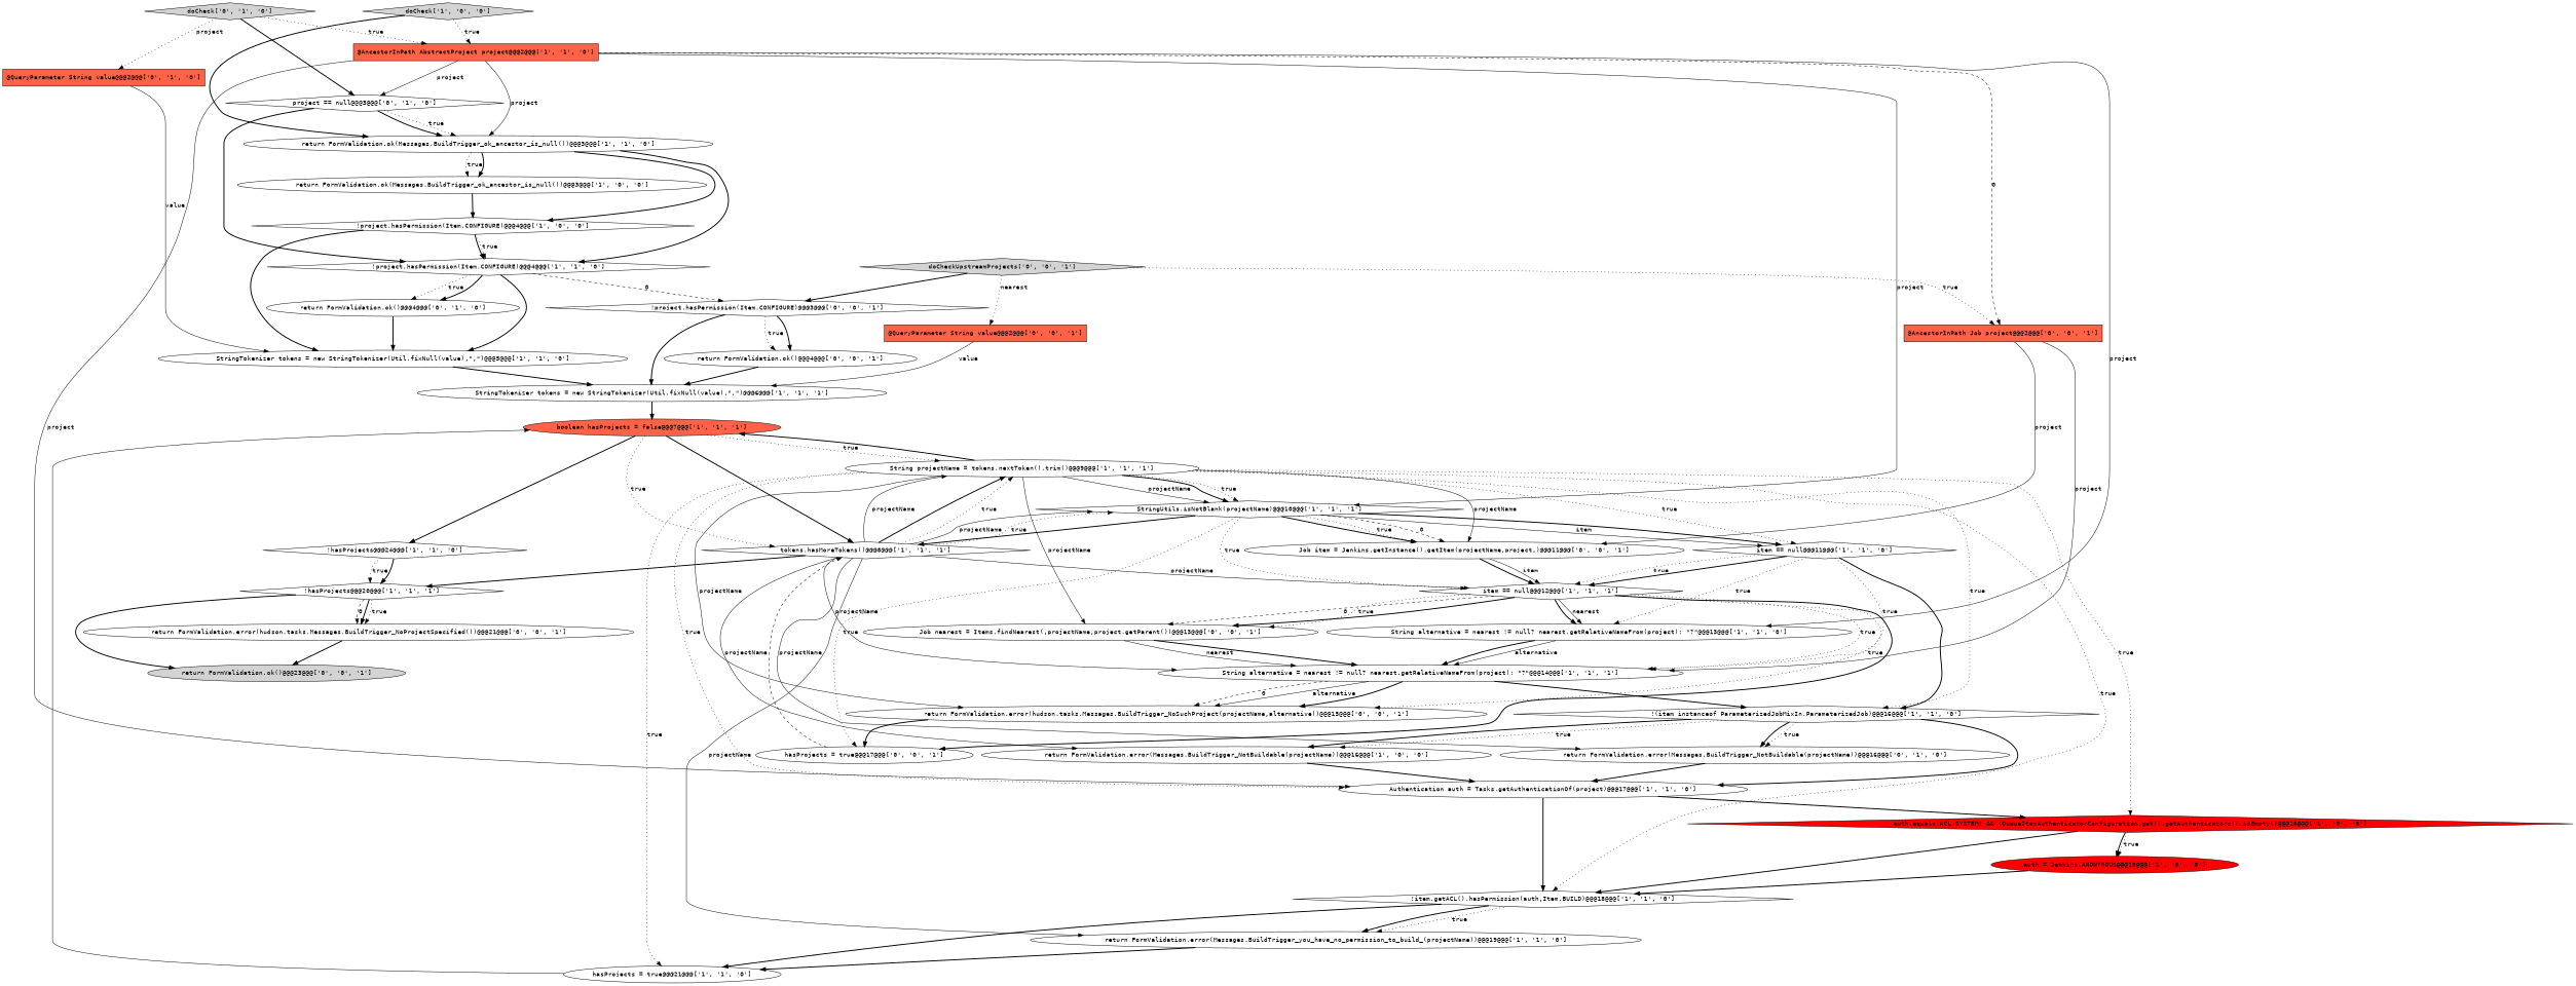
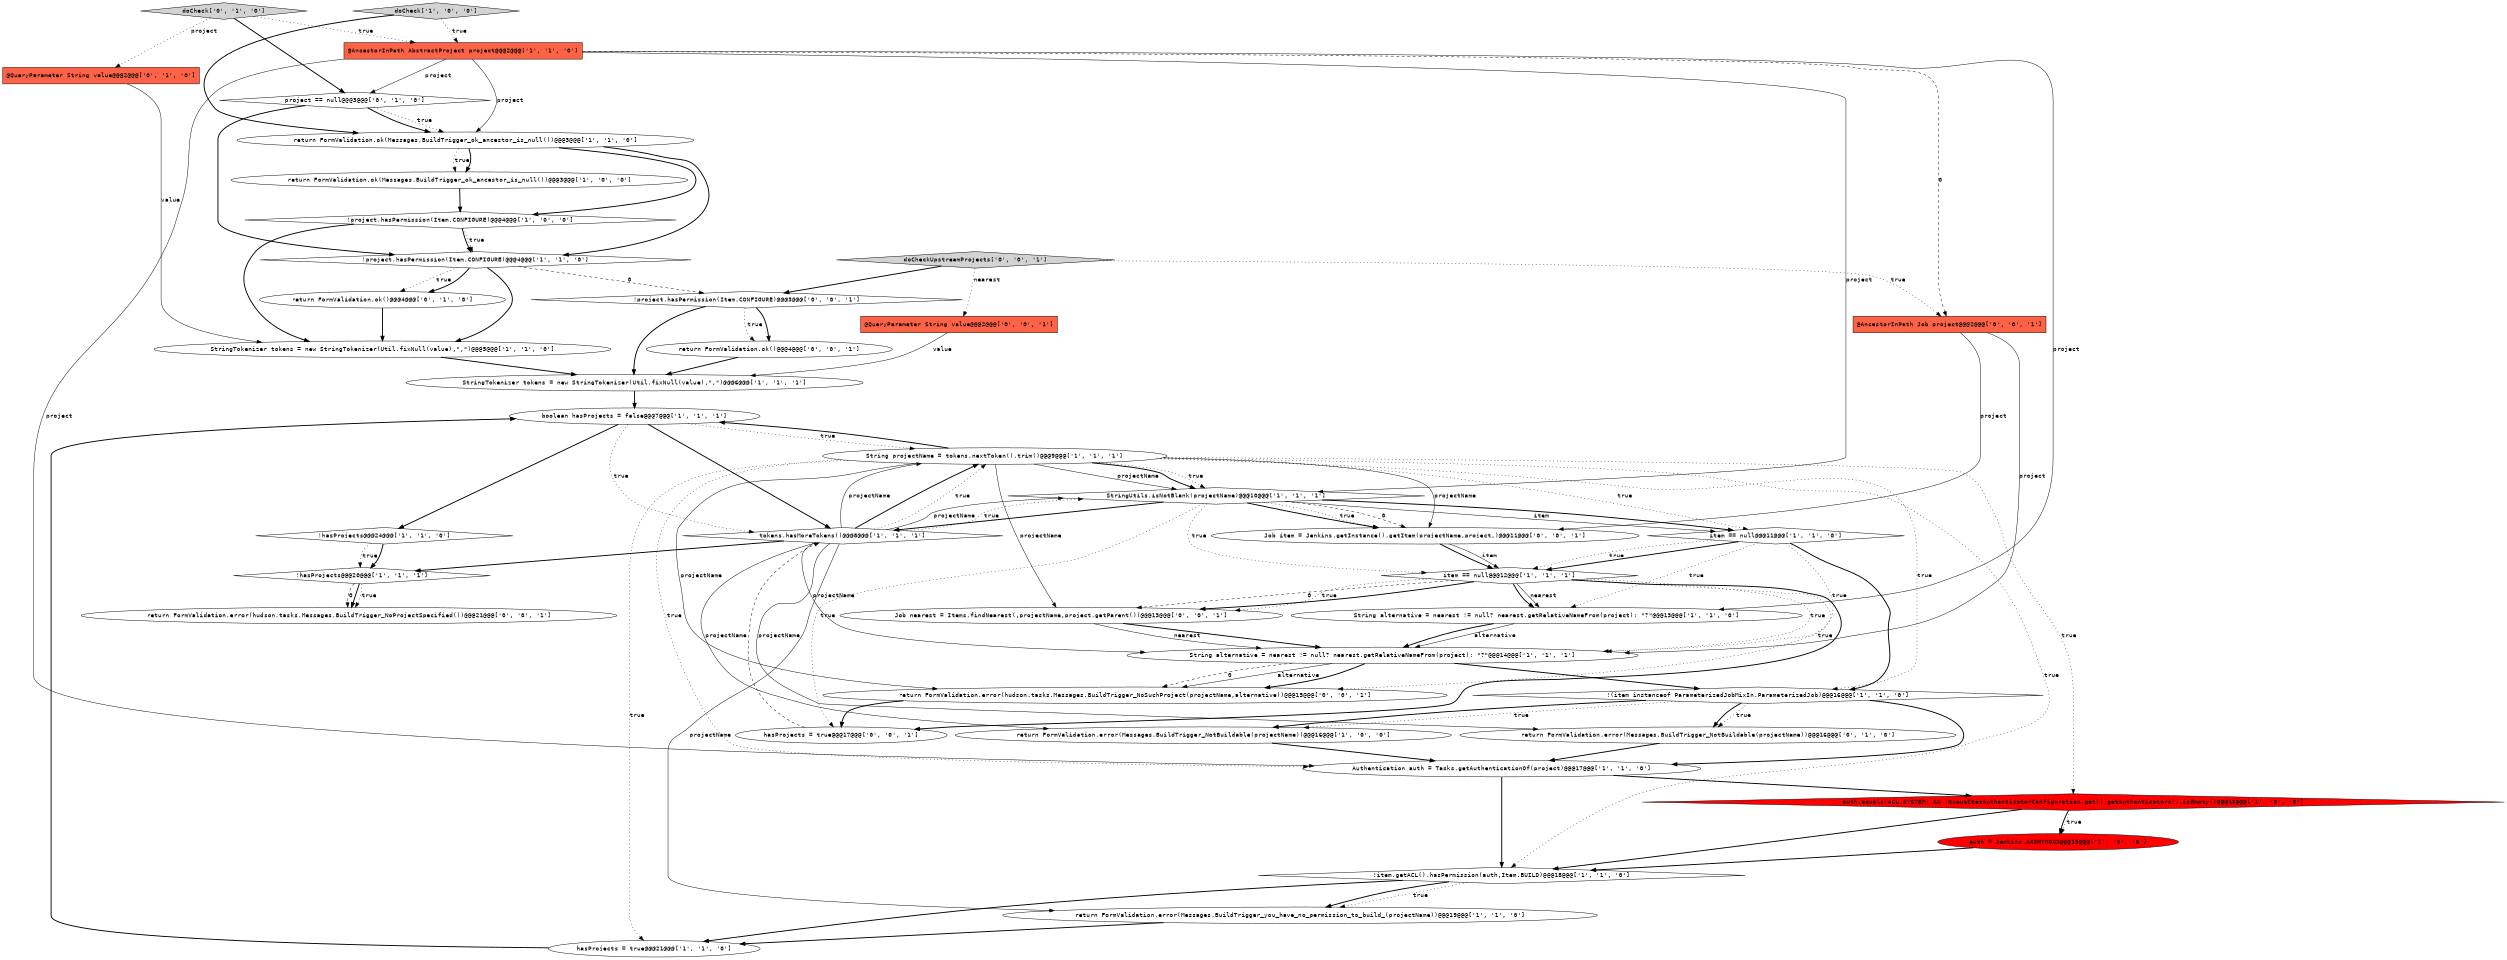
  digraph {
    fontname="DejaVu Sans Mono"
    node [fillcolor=white fontname="DejaVu Sans Mono" shape=ellipse style=filled]
    edge [fontname="DejaVu Sans Mono" style=bold]
    n1 [label="StringTokenizer tokens = new StringTokenizer(Util.fixNull(value),\",\")@@@5@@@['1', '1', '0']"]
    n2 [label="StringTokenizer tokens = new StringTokenizer(Util.fixNull(value),\",\")@@@6@@@['1', '1', '1']"]
    n3 [label="project == null@@@3@@@['0', '1', '0']" shape=diamond]
    n4 [label="return FormValidation.ok(Messages.BuildTrigger_ok_ancestor_is_null())@@@3@@@['1', '1', '0']"]
    n5 [label="!project.hasPermission(Item.CONFIGURE)@@@4@@@['1', '1', '0']" shape=diamond]
    n6 [label="return FormValidation.ok(Messages.BuildTrigger_ok_ancestor_is_null())@@@3@@@['1', '0', '0']"]
    n7 [label="!project.hasPermission(Item.CONFIGURE)@@@4@@@['1', '0', '0']" shape=diamond]
    n8 [label="!project.hasPermission(Item.CONFIGURE)@@@3@@@['0', '0', '1']" shape=diamond]
    n9 [label="return FormValidation.ok()@@@4@@@['0', '1', '0']"]
-   n10 [fillcolor=tomato label="boolean hasProjects = false@@@7@@@['1', '1', '1']"]
+   n10 [label="boolean hasProjects = false@@@7@@@['1', '1', '1']"]
    n11 [fillcolor=lightgray label="doCheck['0', '1', '0']" shape=diamond]
    n12 [fillcolor=tomato label="@QueryParameter String value@@@2@@@['0', '1', '0']" shape=box]
    n13 [fillcolor=tomato label="@AncestorInPath AbstractProject project@@@2@@@['1', '1', '0']" shape=box]
    n14 [label="Authentication auth = Tasks.getAuthenticationOf(project)@@@17@@@['1', '1', '0']"]
    n15 [label="StringUtils.isNotBlank(projectName)@@@10@@@['1', '1', '1']" shape=diamond]
    n16 [fillcolor=tomato label="@AncestorInPath Job project@@@2@@@['0', '0', '1']" shape=box]
    n17 [label="String alternative = nearest != null? nearest.getRelativeNameFrom(project): \"?\"@@@13@@@['1', '1', '0']"]
    n18 [fillcolor=lightgray label="doCheck['1', '0', '0']" shape=diamond]
    n19 [label="Job nearest = Items.findNearest(,projectName,project.getParent())@@@13@@@['0', '0', '1']"]
    n20 [label="String alternative = nearest != null? nearest.getRelativeNameFrom(project): \"?\"@@@14@@@['1', '1', '1']"]
    n21 [label="!(item instanceof ParameterizedJobMixIn.ParameterizedJob)@@@16@@@['1', '1', '0']" shape=diamond]
    n22 [label="return FormValidation.error(hudson.tasks.Messages.BuildTrigger_NoSuchProject(projectName,alternative))@@@15@@@['0', '0', '1']"]
    n23 [label="String projectName = tokens.nextToken().trim()@@@9@@@['1', '1', '1']"]
    n24 [label="tokens.hasMoreTokens()@@@8@@@['1', '1', '1']" shape=diamond]
    n25 [label="!hasProjects@@@24@@@['1', '1', '0']" shape=diamond]
    n26 [label="Job item = Jenkins.getInstance().getItem(projectName,project,)@@@11@@@['0', '0', '1']"]
    n27 [label="!item.getACL().hasPermission(auth,Item.BUILD)@@@18@@@['1', '1', '0']" shape=diamond]
    n28 [label="item == null@@@11@@@['1', '1', '0']" shape=diamond]
    n29 [fillcolor=red label="auth.equals(ACL.SYSTEM) && !QueueItemAuthenticatorConfiguration.get().getAuthenticators().isEmpty()@@@18@@@['1', '0', '0']" shape=diamond]
    n30 [label="hasProjects = true@@@21@@@['1', '1', '0']"]
    n31 [label="return FormValidation.error(Messages.BuildTrigger_you_have_no_permission_to_build_(projectName))@@@19@@@['1', '1', '0']"]
    n32 [label="return FormValidation.error(Messages.BuildTrigger_NotBuildable(projectName))@@@16@@@['1', '0', '0']"]
    n33 [label="item == null@@@12@@@['1', '1', '1']" shape=diamond]
    n34 [label="!hasProjects@@@20@@@['1', '1', '1']" shape=diamond]
    n35 [label="return FormValidation.error(Messages.BuildTrigger_NotBuildable(projectName))@@@16@@@['0', '1', '0']"]
    n36 [fillcolor=red label="auth = Jenkins.ANONYMOUS@@@19@@@['1', '0', '0']"]
    n37 [label="hasProjects = true@@@17@@@['0', '0', '1']"]
    n38 [fillcolor=lightgray label="doCheckUpstreamProjects['0', '0', '1']" shape=diamond]
    n39 [fillcolor=tomato label="@QueryParameter String value@@@2@@@['0', '0', '1']" shape=box]
    n40 [label="return FormValidation.ok()@@@4@@@['0', '0', '1']"]
-   n41 [fillcolor=lightgray label="return FormValidation.ok()@@@23@@@['0', '0', '1']"]
    n42 [label="return FormValidation.error(hudson.tasks.Messages.BuildTrigger_NoProjectSpecified())@@@21@@@['0', '0', '1']"]
    n1 -> n2
    n2 -> n10
    n3 -> n4 [label=true style=dotted]
    n3 -> n4
    n3 -> n5
    n4 -> n5
    n4 -> n6 [label=true style=dotted]
    n4 -> n6
    n4 -> n7
    n5 -> n1
    n5 -> n8 [label=0 style=dashed]
    n5 -> n9 [label=true style=dotted]
    n5 -> n9
    n6 -> n7
    n7 -> n1
    n7 -> n5
    n7 -> n5 [label=true style=dotted]
    n8 -> n2
    n8 -> n40 [label=true style=dotted]
    n8 -> n40
    n9 -> n1
    n10 -> n23 [label=true style=dotted]
    n10 -> n24 [label=true style=dotted]
    n10 -> n24
    n10 -> n25
    n11 -> n3
    n11 -> n12 [label=project style=dotted]
    n11 -> n13 [label=true style=dotted]
    n12 -> n1 [label=value style=solid]
    n13 -> n3 [label=project style=solid]
    n13 -> n4 [label=project style=solid]
    n13 -> n14 [label=project style=solid]
    n13 -> n15 [label=project style=solid]
    n13 -> n16 [label=0 style=dashed]
    n13 -> n17 [label=project style=solid]
    n14 -> n27
    n14 -> n29
    n15 -> n24
    n15 -> n26 [label=0 style=dashed]
    n15 -> n26
    n15 -> n26 [label=true style=dotted]
    n15 -> n28
    n15 -> n28 [label=item style=solid]
    n15 -> n33 [label=true style=dotted]
    n15 -> n37 [label=true style=dotted]
    n16 -> n20 [label=project style=solid]
    n16 -> n26 [label=project style=solid]
    n17 -> n20 [label=alternative style=solid]
    n17 -> n20
    n18 -> n4
    n18 -> n13 [label=true style=dotted]
    n19 -> n20
    n19 -> n20 [label=nearest style=solid]
    n20 -> n21
    n20 -> n22 [label=alternative style=solid]
    n20 -> n22
    n20 -> n22 [label=0 style=dashed]
    n21 -> n14
    n21 -> n32 [label=true style=dotted]
    n21 -> n32
    n21 -> n35 [label=true style=dotted]
    n21 -> n35
    n22 -> n37
    n23 -> n10
    n23 -> n14 [label=true style=dotted]
    n23 -> n15 [label=true style=dotted]
    n23 -> n15 [label=projectName style=solid]
    n23 -> n15
    n23 -> n19 [label=projectName style=solid]
    n23 -> n21 [label=true style=dotted]
    n23 -> n22 [label=projectName style=solid]
    n23 -> n26 [label=projectName style=solid]
    n23 -> n27 [label=true style=dotted]
    n23 -> n28 [label=true style=dotted]
    n23 -> n29 [label=true style=dotted]
    n23 -> n30 [label=true style=dotted]
    n24 -> n15 [label=projectName style=solid]
    n24 -> n15 [label=true style=dotted]
    n24 -> n20 [label=projectName style=solid]
    n24 -> n23 [label=true style=dotted]
    n24 -> n23 [label=projectName style=solid]
    n24 -> n23
    n24 -> n31 [label=projectName style=solid]
    n24 -> n32 [label=projectName style=solid]
-   n24 -> n33 [label=projectName style=solid]
    n24 -> n34
    n24 -> n35 [label=projectName style=solid]
    n25 -> n34 [label=true style=dotted]
    n25 -> n34
    n26 -> n33
    n26 -> n33 [label=item style=solid]
    n27 -> n30
    n27 -> n31 [label=true style=dotted]
    n27 -> n31
    n28 -> n17 [label=true style=dotted]
    n28 -> n20 [label=true style=dotted]
    n28 -> n21
    n28 -> n33
    n28 -> n33 [label=true style=dotted]
    n29 -> n27
    n29 -> n36
    n29 -> n36 [label=true style=dotted]
-   n30 -> n10 [style=solid]
+   n30 -> n10
    n31 -> n30
    n32 -> n14
    n33 -> n17 [label=nearest style=solid]
    n33 -> n17
    n33 -> n19
    n33 -> n19 [label=0 style=dashed]
    n33 -> n19 [label=true style=dotted]
    n33 -> n20 [label=true style=dotted]
    n33 -> n22 [label=true style=dotted]
    n33 -> n37
-   n34 -> n41
    n34 -> n42
    n34 -> n42 [label=true style=dotted]
    n34 -> n42 [label=0 style=dashed]
    n35 -> n14
    n36 -> n27
    n37 -> n24 [style=dashed]
    n38 -> n8
    n38 -> n16 [label=true style=dotted]
    n38 -> n39 [label=nearest style=dotted]
    n39 -> n2 [label=value style=solid]
    n40 -> n2
-   n42 -> n41
  }
